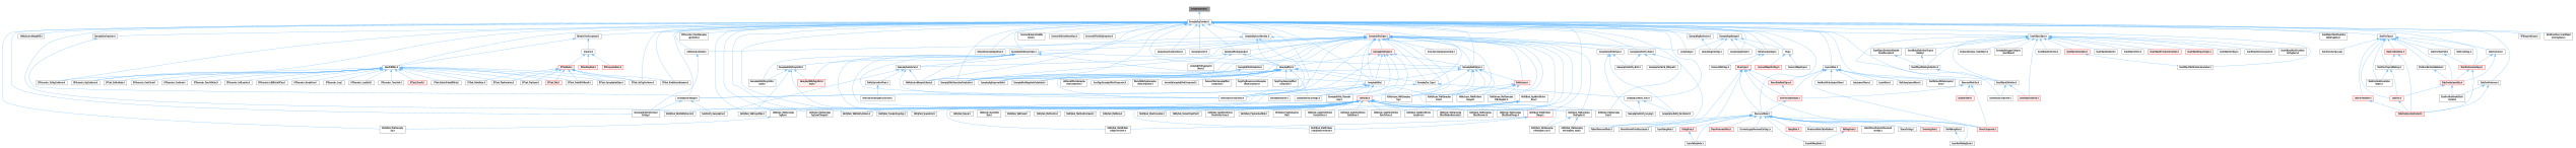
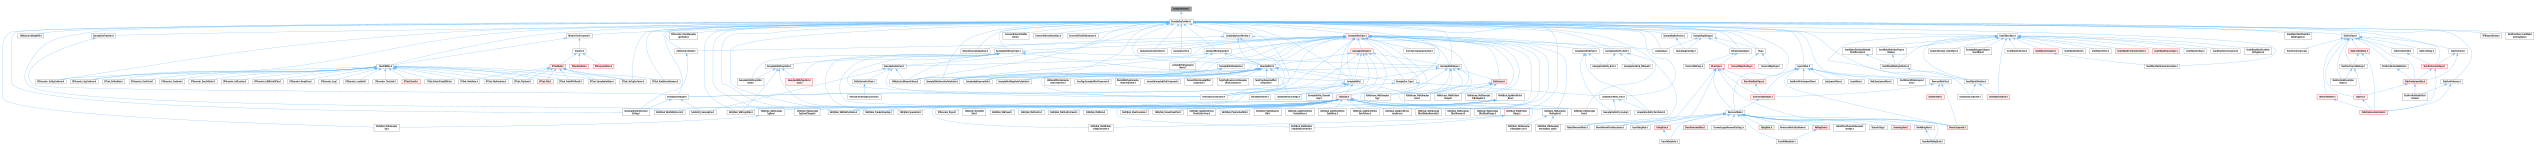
  digraph {
    fontname=Oswald
    node [color=grey40 fillcolor=white fontname=Oswald fontsize=10 shape=box style=filled]
    edge [color=steelblue1 dir=back fontname=Oswald fontsize=10 labelfontname=Helvetica labelfontsize=10 style=solid]
    n1 [color=gray40 fillcolor=grey60 fontcolor=black height=0.2 label="ComparisonUtility.h" width=0.4]
    n2 [height=0.2 label="GameplayTagContainer.h" width=0.4]
    n3 [height=0.2 label="AbilitySystemBlueprintLibrary.h" width=0.4]
    n4 [height=0.2 label="AbilitySystemComponent.h" width=0.4]
    n5 [height=0.2 label="AbilitySystemDebugHUD.h" width=0.4]
    n6 [height=0.2 label="AbilitySystemGlobals.h" width=0.4]
    n7 [height=0.2 label="GameplayAbilitiesDeveloper\lSettings.h" width=0.4]
    n8 [height=0.2 label="AbilityTask_WaitAbilityActivate.h" width=0.4]
    n9 [height=0.2 label="AbilityTask_WaitAbilityCommit.h" width=0.4]
    n10 [color=red height=0.2 label="AbilityTask_WaitAttribute\lChange.h" width=0.4]
    n11 [height=0.2 label="AbilityTask_WaitGameplay\lEvent.h" width=0.4]
    n12 [height=0.2 label="AbilityTask_WaitGameplay\lTag.h" width=0.4]
    n13 [height=0.2 label="AbilityTask_WaitGameplay\lTagBase.h" width=0.4]
    n14 [height=0.2 label="AbilityTask_WaitGameplay\lTagCountChanged.h" width=0.4]
    n15 [height=0.2 label="AbilityTask_WaitTargetData.h" width=0.4]
    n16 [height=0.2 label="BTDecorator_CheckGameplay\lTagsOnActor.h" width=0.4]
    n17 [height=0.2 label="BTDecorator_SetTagCooldown.h" width=0.4]
    n18 [height=0.2 label="BTDecorator_TagCooldown.h" width=0.4]
    n19 [height=0.2 label="BTTask_RunBehaviorDynamic.h" width=0.4]
    n20 [height=0.2 label="BTTask_SetTagCooldown.h" width=0.4]
    n21 [height=0.2 label="BehaviorTreeComponent.h" width=0.4]
    n22 [height=0.2 label="ValueOrBBKey.h" width=0.4]
    n23 [height=0.2 label="BlueprintGameplayTagLibrary.h" width=0.4]
    n24 [height=0.2 label="CommonHardwareVisibility\lBorder.h" width=0.4]
    n25 [height=0.2 label="CommonUIActionRouterBase.h" width=0.4]
    n26 [height=0.2 label="CommonUIVisibilitySubsystem.h" width=0.4]
    n27 [height=0.2 label="GameplayAbility.h" width=0.4]
    n28 [height=0.2 label="GameplayAbilityTargetTypes.h" width=0.4]
    n29 [height=0.2 label="GameplayAbilityTypes.h" width=0.4]
    n30 [height=0.2 label="GameplayCueFunctionLibrary.h" width=0.4]
    n31 [height=0.2 label="GameplayCueInterface.h" width=0.4]
    n32 [height=0.2 label="GameplayCueManager.h" width=0.4]
    n33 [height=0.2 label="GameplayCueNotify_Actor.h" width=0.4]
    n34 [height=0.2 label="GameplayCueNotify_Static.h" width=0.4]
    n35 [height=0.2 label="GameplayCueSet.h" width=0.4]
    n36 [height=0.2 label="GameplayCueTranslator.h" width=0.4]
    n37 [height=0.2 label="GameplayCue_Types.h" width=0.4]
    n38 [height=0.2 label="GameplayEffect.h" width=0.4]
    n39 [height=0.2 label="GameplayEffectExecutionCalculation.h" width=0.4]
    n40 [height=0.2 label="GameplayTagResponseTable.h" width=0.4]
    n41 [height=0.2 label="GameplayEffectAggregator.h" width=0.4]
    n42 [color=red height=0.2 label="GameplayEffectTypes.h" width=0.4]
    n43 [height=0.2 label="GameplayTagAssetInterface.h" width=0.4]
    n44 [height=0.2 label="GameplayTags.h" width=0.4]
    n45 [height=0.2 label="GameplayTagRedirectors.h" width=0.4]
    n46 [height=0.2 label="GameplayTagsManager.h" width=0.4]
-   n47 [height=0.2 label="GameplayTagsModule.h" width=0.4]
    n48 [height=0.2 label="NativeGameplayTags.h" width=0.4]
    n49 [height=0.2 label="MovementMode.h" width=0.4]
    n50 [height=0.2 label="UITag.h" width=0.4]
    n51 [height=0.2 label="LayeredMove.h" width=0.4]
    n52 [height=0.2 label="MovementModifier.h" width=0.4]
    n53 [height=0.2 label="SmartObjectDefinition.h" width=0.4]
    n54 [height=0.2 label="SmartObjectSlotEntranceAnnotation.h" width=0.4]
    n55 [height=0.2 label="SmartObjectTypes.h" width=0.4]
    n56 [height=0.2 label="SmartObjectWorldCondition\lObjectTagQuery.h" width=0.4]
    n57 [height=0.2 label="StateTreeEvents.h" width=0.4]
    n58 [height=0.2 label="StateTreeReference.h" width=0.4]
    n59 [height=0.2 label="StateTreeTypes.h" width=0.4]
    n60 [height=0.2 label="VPBlueprintLibrary.h" width=0.4]
    n61 [height=0.2 label="WorldCondition_SmartObject\lActorTagQuery.h" width=0.4]
    n62 [height=0.2 label="AbilityTask_WaitAttribute\lChangeRatioThreshold.h" width=0.4]
    n63 [height=0.2 label="AbilityTask_WaitAttribute\lChangeThreshold.h" width=0.4]
    n64 [height=0.2 label="Character.h" width=0.4]
    n65 [height=0.2 label="BTTask_FinishWithResult.h" width=0.4]
    n66 [height=0.2 label="BTTask_GameplayTaskBase.h" width=0.4]
    n67 [height=0.2 label="BTTask_MakeNoise.h" width=0.4]
    n68 [height=0.2 label="BTTask_PlayAnimation.h" width=0.4]
    n69 [height=0.2 label="BTTask_PlaySound.h" width=0.4]
    n70 [color=red fillcolor="#FFF0F0" height=0.2 label="BTTask_Wait.h" width=0.4]
    n71 [height=0.2 label="BTDecorator_ConeCheck.h" width=0.4]
    n72 [height=0.2 label="BTDecorator_Cooldown.h" width=0.4]
    n73 [height=0.2 label="BTDecorator_DoesPathExist.h" width=0.4]
    n74 [height=0.2 label="BTDecorator_IsAtLocation.h" width=0.4]
    n75 [height=0.2 label="BTDecorator_IsBBEntryOfClass.h" width=0.4]
    n76 [height=0.2 label="BTDecorator_KeepInCone.h" width=0.4]
    n77 [height=0.2 label="BTDecorator_Loop.h" width=0.4]
    n78 [height=0.2 label="BTDecorator_LoopUntil.h" width=0.4]
    n79 [height=0.2 label="BTDecorator_TimeLimit.h" width=0.4]
    n80 [color=red fillcolor="#FFF0F0" height=0.2 label="BTTask_MoveTo.h" width=0.4]
    n81 [height=0.2 label="BTTask_RotateToFaceBBEntry.h" width=0.4]
    n82 [height=0.2 label="BTTask_SetKeyValue.h" width=0.4]
    n83 [color=red fillcolor="#FFF0F0" height=0.2 label="AbilityTask.h" width=0.4]
    n84 [height=0.2 label="GameplayAbilitySet.h" width=0.4]
    n85 [height=0.2 label="GameplayAbility_Character\lJump.h" width=0.4]
    n86 [height=0.2 label="GameplayAbility_Montage.h" width=0.4]
    n87 [height=0.2 label="AbilityTask_ApplyRootMotion\lMoveToActorForce.h" width=0.4]
    n88 [height=0.2 label="AbilityTask_SpawnActor.h" width=0.4]
    n89 [height=0.2 label="GameplayAbilityTargetActor.h" width=0.4]
    n90 [height=0.2 label="GameplayAbilityTargetActor\l_Radius.h" width=0.4]
    n91 [color=red fillcolor="#FFF0F0" height=0.2 label="GameplayAbilityTargetActor\l_Trace.h" width=0.4]
    n92 [color=red fillcolor="#FFF0F0" height=0.2 label="AbilityAsync.h" width=0.4]
    n93 [height=0.2 label="AbilityAsync_WaitAttribute\lChanged.h" width=0.4]
    n94 [height=0.2 label="AbilityAsync_WaitGameplay\lEvent.h" width=0.4]
    n95 [height=0.2 label="AbilityAsync_WaitGameplay\lTag.h" width=0.4]
    n96 [height=0.2 label="AbilitySystemTestPawn.h" width=0.4]
    n97 [height=0.2 label="AnimNotify_GameplayCue.h" width=0.4]
    n98 [height=0.2 label="GameplayCueNotify_BurstLatent.h" width=0.4]
    n99 [height=0.2 label="GameplayCueNotify_Looping.h" width=0.4]
    n100 [height=0.2 label="AbilityTask_WaitGameplay\lEffectApplied_Target.h" width=0.4]
    n101 [height=0.2 label="GameplayCueNotify_Burst.h" width=0.4]
    n102 [height=0.2 label="GameplayCueNotify_HitImpact.h" width=0.4]
    n103 [height=0.2 label="AdditionalEffectsGameplay\lEffectComponent.h" width=0.4]
    n104 [height=0.2 label="AssetTagsGameplayEffectComponent.h" width=0.4]
    n105 [height=0.2 label="BlockAbilityTagsGameplay\lEffectComponent.h" width=0.4]
    n106 [height=0.2 label="GameplayModMagnitudeCalculation.h" width=0.4]
    n107 [height=0.2 label="ImmunityGameplayEffectComponent.h" width=0.4]
    n108 [height=0.2 label="RemoveOtherGameplayEffect\lComponent.h" width=0.4]
    n109 [height=0.2 label="TargetTagRequirementsGameplay\lEffectComponent.h" width=0.4]
    n110 [height=0.2 label="TargetTagsGameplayEffect\lComponent.h" width=0.4]
    n111 [height=0.2 label="GameplayEffectAggregator\lLibrary.h" width=0.4]
    n112 [height=0.2 label="AbilityTask_WaitGameplay\lEffectApplied.h" width=0.4]
    n113 [height=0.2 label="AbilityTask_WaitGameplay\lEffectBlockedImmunity.h" width=0.4]
    n114 [height=0.2 label="AbilityTask_WaitGameplay\lEffectRemoved.h" width=0.4]
    n115 [height=0.2 label="AbilityTask_WaitGameplay\lEffectStackChange.h" width=0.4]
    n116 [height=0.2 label="AbilityTask_WaitGameplay\lEffectApplied_Self.h" width=0.4]
    n117 [height=0.2 label="AbilityAsync_WaitGameplay\lEffectApplied.h" width=0.4]
    n118 [color=red fillcolor="#FFF0F0" height=0.2 label="GameplayAbilitySpec.h" width=0.4]
    n119 [height=0.2 label="GameplayCueNotifyTypes.h" width=0.4]
    n120 [height=0.2 label="GameplayEffectCalculation.h" width=0.4]
    n121 [height=0.2 label="MovieSceneGameplayCueTrack.h" width=0.4]
    n122 [height=0.2 label="GameplayTagsSettings.h" width=0.4]
    n123 [height=0.2 label="CommonUISettings.h" width=0.4]
    n124 [color=red fillcolor="#FFF0F0" height=0.2 label="MoverTypes.h" width=0.4]
    n125 [color=red fillcolor="#FFF0F0" height=0.2 label="MoverComponent.h" width=0.4]
    n126 [height=0.2 label="MoverNetworkPredictionLiaison.h" width=0.4]
    n127 [height=0.2 label="PathedMovementMode.h" width=0.4]
    n128 [height=0.2 label="AsyncFallingMode.h" width=0.4]
    n129 [height=0.2 label="AsyncFlyingMode.h" width=0.4]
    n130 [height=0.2 label="AsyncNavWalkingMode.h" width=0.4]
    n131 [height=0.2 label="AsyncWalkingMode.h" width=0.4]
    n132 [color=red fillcolor="#FFF0F0" height=0.2 label="ChaosMovementMode.h" width=0.4]
    n133 [height=0.2 label="CommonLegacyMovementSettings.h" width=0.4]
    n134 [color=red fillcolor="#FFF0F0" height=0.2 label="FallingMode.h" width=0.4]
    n135 [color=red fillcolor="#FFF0F0" height=0.2 label="FlyingMode.h" width=0.4]
    n136 [height=0.2 label="MovementModeStateMachine.h" width=0.4]
    n137 [height=0.2 label="NavWalkingMode.h" width=0.4]
    n138 [height=0.2 label="SharedChaosCharacterMovement\lSettings.h" width=0.4]
    n139 [height=0.2 label="StanceSettings.h" width=0.4]
    n140 [color=red fillcolor="#FFF0F0" height=0.2 label="SwimmingMode.h" width=0.4]
    n141 [color=red fillcolor="#FFF0F0" height=0.2 label="WalkingMode.h" width=0.4]
    n142 [color=red fillcolor="#FFF0F0" height=0.2 label="CommonUIInputSettings.h" width=0.4]
    n143 [height=0.2 label="CommonUIInputTypes.h" width=0.4]
    n144 [color=red fillcolor="#FFF0F0" height=0.2 label="MoverDataModelTypes.h" width=0.4]
    n145 [color=red fillcolor="#FFF0F0" height=0.2 label="MoverSimulationTypes.h" width=0.4]
    n146 [height=0.2 label="AnimRootMotionLayeredMove.h" width=0.4]
    n147 [height=0.2 label="BasicLayeredMoves.h" width=0.4]
    n148 [height=0.2 label="LaunchMove.h" width=0.4]
    n149 [height=0.2 label="MultiJumpLayeredMove.h" width=0.4]
    n150 [height=0.2 label="RootMotionAttributeLayered\lMove.h" width=0.4]
    n151 [color=red fillcolor="#FFF0F0" height=0.2 label="StanceModifier.h" width=0.4]
    n152 [height=0.2 label="SmartObjectComponent.h" width=0.4]
    n153 [color=red fillcolor="#FFF0F0" height=0.2 label="SmartObjectRuntime.h" width=0.4]
    n154 [height=0.2 label="EnvQueryItemType_SmartObject.h" width=0.4]
    n155 [height=0.2 label="GameplayDebuggerCategory\l_SmartObject.h" width=0.4]
    n156 [color=red fillcolor="#FFF0F0" height=0.2 label="SmartObjectAnnotation.h" width=0.4]
    n157 [height=0.2 label="SmartObjectBindingCollection.h" width=0.4]
    n158 [height=0.2 label="SmartObjectCollection.h" width=0.4]
    n159 [height=0.2 label="SmartObjectDefinitionBindable\lStructDescriptor.h" width=0.4]
    n160 [height=0.2 label="SmartObjectDefinitionProperty\lBinding.h" width=0.4]
    n161 [height=0.2 label="SmartObjectHashGrid.h" width=0.4]
    n162 [height=0.2 label="SmartObjectOctree.h" width=0.4]
    n163 [color=red fillcolor="#FFF0F0" height=0.2 label="SmartObjectPersistentCollection.h" width=0.4]
    n164 [color=red fillcolor="#FFF0F0" height=0.2 label="SmartObjectRequestTypes.h" width=0.4]
    n165 [height=0.2 label="SmartObjectSettings.h" width=0.4]
    n166 [height=0.2 label="SmartObjectUserComponent.h" width=0.4]
    n167 [height=0.2 label="SmartObjectWorldCondition\lSlotTagQuery.h" width=0.4]
    n168 [color=red fillcolor="#FFF0F0" height=0.2 label="StateTreeExecutionTypes.h" width=0.4]
    n169 [color=red fillcolor="#FFF0F0" height=0.2 label="StateTreeInstanceData.h" width=0.4]
    n170 [color=red fillcolor="#FFF0F0" height=0.2 label="StateTreeExecutionContext.h" width=0.4]
    n171 [height=0.2 label="StateTreeRunParallelState\lTreeTask.h" width=0.4]
    n172 [color=red fillcolor="#FFF0F0" height=0.2 label="StateTree.h" width=0.4]
    n173 [height=0.2 label="StateTreeDebug.h" width=0.4]
    n174 [height=0.2 label="StateTreeIndexTypes.cpp" width=0.4]
    n175 [color=red fillcolor="#FFF0F0" height=0.2 label="StateTreeNodeBase.h" width=0.4]
    n176 [height=0.2 label="StateTreePropertyBindings.h" width=0.4]
    n177 [height=0.2 label="StateTreeNodeDescription\lHelpers.h" width=0.4]
    n178 [color=red fillcolor="#FFF0F0" height=0.2 label="StateTreeNodeRef.h" width=0.4]
    n179 [height=0.2 label="StateTreeRuntimeValidation.h" width=0.4]
    n180 [height=0.2 label="StateTreeStatePath.h" width=0.4]
    n181 [color=red fillcolor="#FFF0F0" height=0.2 label="BTAuxiliaryNode.h" width=0.4]
    n182 [color=red fillcolor="#FFF0F0" height=0.2 label="BTCompositeNode.h" width=0.4]
    n183 [color=red fillcolor="#FFF0F0" height=0.2 label="BTTaskNode.h" width=0.4]
    n184 [height=0.2 label="AbilityTask_ApplyRootMotion\lConstantForce.h" width=0.4]
    n185 [height=0.2 label="AbilityTask_ApplyRootMotion\lJumpForce.h" width=0.4]
    n186 [height=0.2 label="AbilityTask_ApplyRootMotion\lMoveToForce.h" width=0.4]
    n187 [height=0.2 label="AbilityTask_ApplyRootMotion\lRadialForce.h" width=0.4]
    n188 [height=0.2 label="AbilityTask_MoveToLocation.h" width=0.4]
    n189 [height=0.2 label="AbilityTask_NetworkSyncPoint.h" width=0.4]
    n190 [height=0.2 label="AbilityTask_PlayAnimAndWait.h" width=0.4]
    n191 [height=0.2 label="AbilityTask_PlayMontageAnd\lWait.h" width=0.4]
-   n192 [height=0.2 label="AbilityTask_Repeat.h" width=0.4]
+   n192 [height=0.2 label="BTDecorator_Repeat.h" width=0.4]
    n193 [height=0.2 label="AbilityTask_StartAbility\lState.h" width=0.4]
    n194 [height=0.2 label="AbilityTask_VisualizeTargeting.h" width=0.4]
    n195 [height=0.2 label="AbilityTask_WaitCancel.h" width=0.4]
    n196 [height=0.2 label="AbilityTask_WaitConfirm.h" width=0.4]
    n197 [height=0.2 label="AbilityTask_WaitConfirmCancel.h" width=0.4]
    n198 [height=0.2 label="AbilityTask_WaitDelay.h" width=0.4]
    n199 [height=0.2 label="AbilityTask_ApplyRootMotion\l_Base.h" width=0.4]
    n200 [height=0.2 label="MovieSceneGameplayCueSections.h" width=0.4]
    n1 -> n2
    n2 -> n3
    n2 -> n4
    n2 -> n5
    n2 -> n6
    n2 -> n7
    n2 -> n8
    n2 -> n9
    n2 -> n10
    n2 -> n11
    n2 -> n12
    n2 -> n13
    n2 -> n14
    n2 -> n15
    n2 -> n16
    n2 -> n17
    n2 -> n18
    n2 -> n19
    n2 -> n20
    n2 -> n21
    n2 -> n22
    n2 -> n23
    n2 -> n24
    n2 -> n25
    n2 -> n26
    n2 -> n27
    n2 -> n28
    n2 -> n29
    n2 -> n30
    n2 -> n31
    n2 -> n32
    n2 -> n33
    n2 -> n34
    n2 -> n35
    n2 -> n36
    n2 -> n37
    n2 -> n38
    n2 -> n39
    n2 -> n40
    n2 -> n41
    n2 -> n42
    n2 -> n43
    n2 -> n44
    n2 -> n45
    n2 -> n46
-   n2 -> n47
    n2 -> n48
    n2 -> n49
    n2 -> n50
    n2 -> n51
    n2 -> n52
    n2 -> n53
    n2 -> n54
    n2 -> n55
    n2 -> n56
    n2 -> n57
    n2 -> n58
    n2 -> n59
    n2 -> n60
    n2 -> n61
    n6 -> n7
    n10 -> n62
    n10 -> n63
    n13 -> n12
    n21 -> n22
    n21 -> n64
    n22 -> n17
    n22 -> n18
    n22 -> n20
    n22 -> n65
    n22 -> n66
    n22 -> n67
    n22 -> n68
    n22 -> n69
    n22 -> n70
    n22 -> n71
    n22 -> n72
    n22 -> n73
    n22 -> n74
    n22 -> n75
    n22 -> n76
    n22 -> n77
    n22 -> n78
    n22 -> n79
    n22 -> n80
    n22 -> n81
    n22 -> n82
    n27 -> n4
    n27 -> n83
    n27 -> n84
    n27 -> n85
    n27 -> n86
    n28 -> n3
    n28 -> n4
    n28 -> n27
    n28 -> n29
    n28 -> n87
    n28 -> n88
    n28 -> n89
    n28 -> n90
    n28 -> n91
    n29 -> n3
    n29 -> n11
    n29 -> n27
    n29 -> n83
    n29 -> n92
    n29 -> n93
    n29 -> n94
    n29 -> n95
    n31 -> n3
    n31 -> n4
    n31 -> n96
    n31 -> n97
    n32 -> n7
    n32 -> n97
    n33 -> n98
    n33 -> n99
    n34 -> n100
    n34 -> n101
    n34 -> n102
    n36 -> n32
    n37 -> n32
    n37 -> n33
    n38 -> n4
    n38 -> n27
    n38 -> n37
    n38 -> n39
    n38 -> n40
    n38 -> n86
    n38 -> n103
    n38 -> n104
    n38 -> n105
    n38 -> n106
    n38 -> n107
    n38 -> n108
    n38 -> n109
    n38 -> n110
    n41 -> n38
    n41 -> n39
    n41 -> n111
    n42 -> n3
    n42 -> n6
    n42 -> n7
    n42 -> n8
    n42 -> n27
    n42 -> n28
    n42 -> n29
    n42 -> n30
    n42 -> n31
    n42 -> n32
    n42 -> n34
    n42 -> n35
    n42 -> n37
    n42 -> n38
    n42 -> n39
    n42 -> n40
    n42 -> n41
    n42 -> n92
    n42 -> n93
    n42 -> n94
    n42 -> n95
    n42 -> n112
    n42 -> n113
    n42 -> n114
    n42 -> n115
    n42 -> n116
    n42 -> n117
    n42 -> n118
    n42 -> n119
    n42 -> n120
    n42 -> n121
    n43 -> n4
    n43 -> n23
    n43 -> n38
    n43 -> n44
    n45 -> n122
    n46 -> n44
-   n46 -> n47
    n46 -> n48
    n46 -> n50
    n46 -> n122
    n48 -> n123
    n48 -> n124
    n49 -> n125
    n49 -> n126
    n49 -> n127
    n49 -> n128
    n49 -> n129
    n49 -> n130
    n49 -> n131
    n49 -> n132
    n49 -> n133
    n49 -> n134
    n49 -> n135
    n49 -> n136
    n49 -> n137
    n49 -> n138
    n49 -> n139
    n49 -> n140
    n49 -> n141
    n50 -> n142
    n50 -> n143
    n51 -> n125
    n51 -> n144
    n51 -> n145
    n51 -> n146
    n51 -> n147
    n51 -> n148
    n51 -> n149
    n51 -> n150
    n52 -> n125
    n52 -> n145
    n52 -> n151
    n53 -> n152
    n53 -> n153
    n55 -> n53
    n55 -> n152
    n55 -> n153
    n55 -> n154
    n55 -> n155
    n55 -> n156
    n55 -> n157
    n55 -> n158
    n55 -> n159
    n55 -> n160
    n55 -> n161
    n55 -> n162
    n55 -> n163
    n55 -> n164
    n55 -> n165
    n55 -> n166
    n55 -> n167
    n57 -> n168
    n57 -> n169
    n58 -> n170
    n58 -> n171
    n59 -> n168
    n59 -> n169
    n59 -> n172
    n59 -> n173
    n59 -> n174
    n59 -> n175
    n59 -> n176
    n59 -> n177
    n59 -> n178
    n59 -> n179
    n59 -> n180
    n64 -> n181
    n64 -> n182
    n64 -> n183
    n83 -> n8
    n83 -> n9
    n83 -> n10
    n83 -> n11
    n83 -> n13
    n83 -> n14
    n83 -> n15
    n83 -> n62
    n83 -> n63
    n83 -> n87
    n83 -> n88
    n83 -> n112
    n83 -> n113
    n83 -> n114
    n83 -> n115
    n83 -> n184
    n83 -> n185
    n83 -> n186
    n83 -> n187
    n83 -> n188
    n83 -> n189
    n83 -> n190
    n83 -> n191
    n83 -> n192
    n83 -> n193
    n83 -> n194
    n83 -> n195
    n83 -> n196
    n83 -> n197
    n83 -> n198
    n89 -> n15
    n89 -> n90
    n89 -> n91
    n89 -> n194
    n92 -> n93
    n92 -> n94
    n92 -> n95
    n92 -> n117
    n96 -> n200
    n112 -> n100
    n112 -> n116
    n118 -> n4
    n118 -> n27
    n118 -> n29
    n118 -> n38
    n118 -> n83
    n118 -> n85
    n118 -> n86
    n119 -> n98
    n119 -> n99
    n119 -> n101
    n120 -> n39
    n120 -> n106
    n124 -> n49
    n124 -> n125
    n124 -> n126
    n124 -> n127
    n124 -> n144
    n124 -> n145
    n134 -> n128
    n137 -> n130
    n141 -> n131
    n144 -> n145
    n145 -> n49
    n156 -> n54
    n157 -> n53
    n159 -> n157
    n160 -> n157
    n168 -> n169
    n168 -> n170
    n169 -> n171
    n169 -> n172
    n172 -> n170
    n175 -> n170
    n175 -> n176
    n176 -> n172
    n176 -> n177
    n178 -> n170
    n179 -> n169
    n180 -> n168
    n183 -> n19
    n183 -> n20
    n183 -> n65
    n183 -> n66
    n183 -> n67
    n183 -> n68
    n183 -> n69
    n183 -> n70
    n199 -> n87
    n199 -> n184
    n199 -> n185
    n199 -> n186
    n199 -> n187
  }
